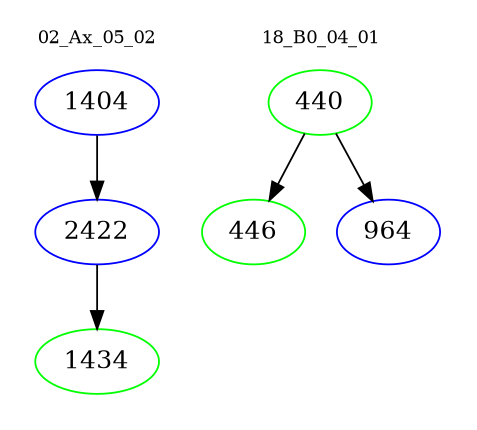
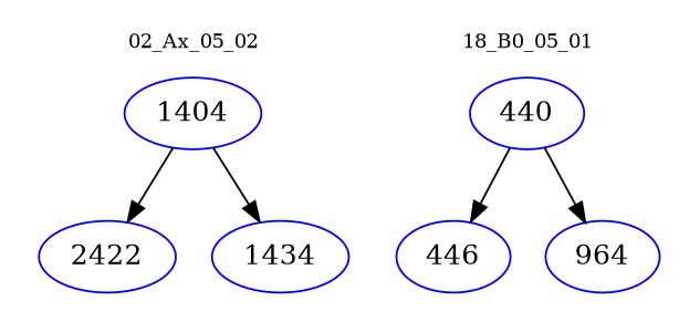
  digraph {
    node [color=blue]
    edge [color=black]
    n1 [label=1404]
    n2 [label=2422]
-   n3 [color=green label=1434]
-   n4 [color=green label=440]
-   n5 [color=green label=446]
+   n3 [label=1434]
+   n4 [label=440]
+   n5 [label=446]
    n6 [label=964]
    subgraph cluster_1 {
      color=white
      fontsize=10
      label="02_Ax_05_02"
      n1
      n2
      n3
    }
    subgraph cluster_2 {
      color=white
      fontsize=10
-     label="18_B0_04_01"
+     label="18_B0_05_01"
      n4
      n5
      n6
    }
    n1 -> n2
-   n2 -> n3
+   n1 -> n3
    n4 -> n5
    n4 -> n6
  }
